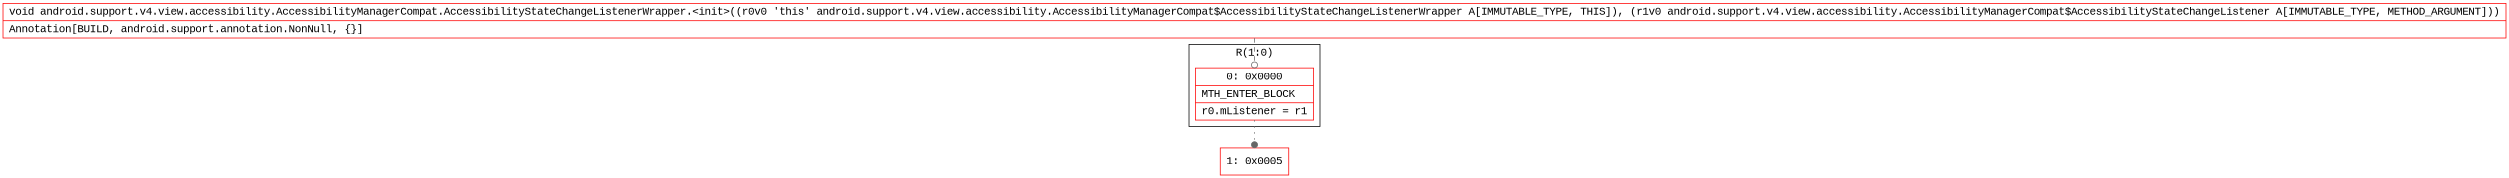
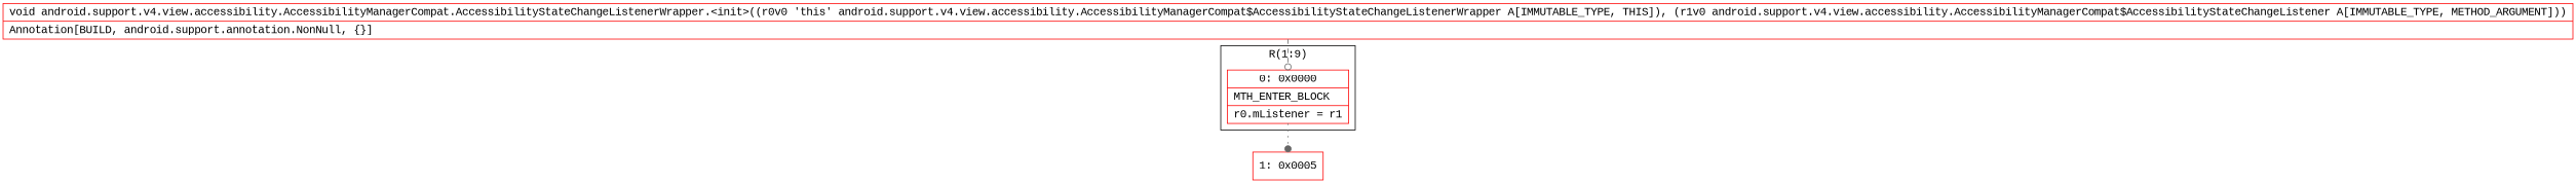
  digraph {
    fontname="Liberation Mono"
    node [color=red shape=record fontname="Liberation Mono"]
    edge [color=gray40 fontname="Liberation Mono"]
    n1 [label="{0\:\ 0x0000|MTH_ENTER_BLOCK\l|r0.mListener = r1\l}"]
    n2 [label="{1\:\ 0x0005}"]
    n3 [label="{void android.support.v4.view.accessibility.AccessibilityManagerCompat.AccessibilityStateChangeListenerWrapper.\<init\>((r0v0 'this' android.support.v4.view.accessibility.AccessibilityManagerCompat$AccessibilityStateChangeListenerWrapper A[IMMUTABLE_TYPE, THIS]), (r1v0 android.support.v4.view.accessibility.AccessibilityManagerCompat$AccessibilityStateChangeListener A[IMMUTABLE_TYPE, METHOD_ARGUMENT]))  | Annotation[BUILD, android.support.annotation.NonNull, \{\}]\l}"]
    subgraph cluster_1 {
-     label="R(1:0)"
+     label="R(1:9)"
      n1
    }
    n1 -> n2 [style=dotted arrowhead=dot]
    n3 -> n1 [style=dashed arrowhead=odot]
  }
